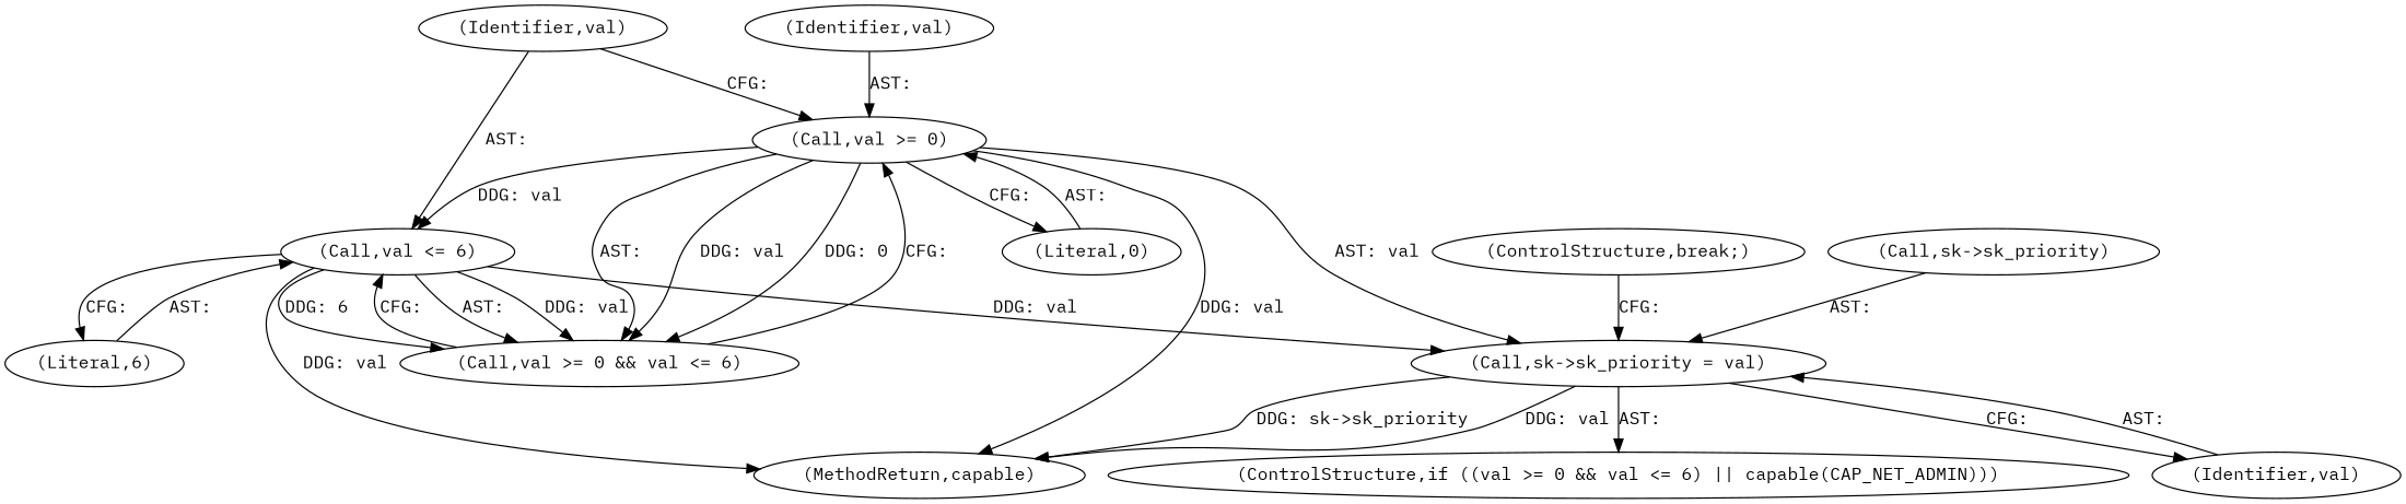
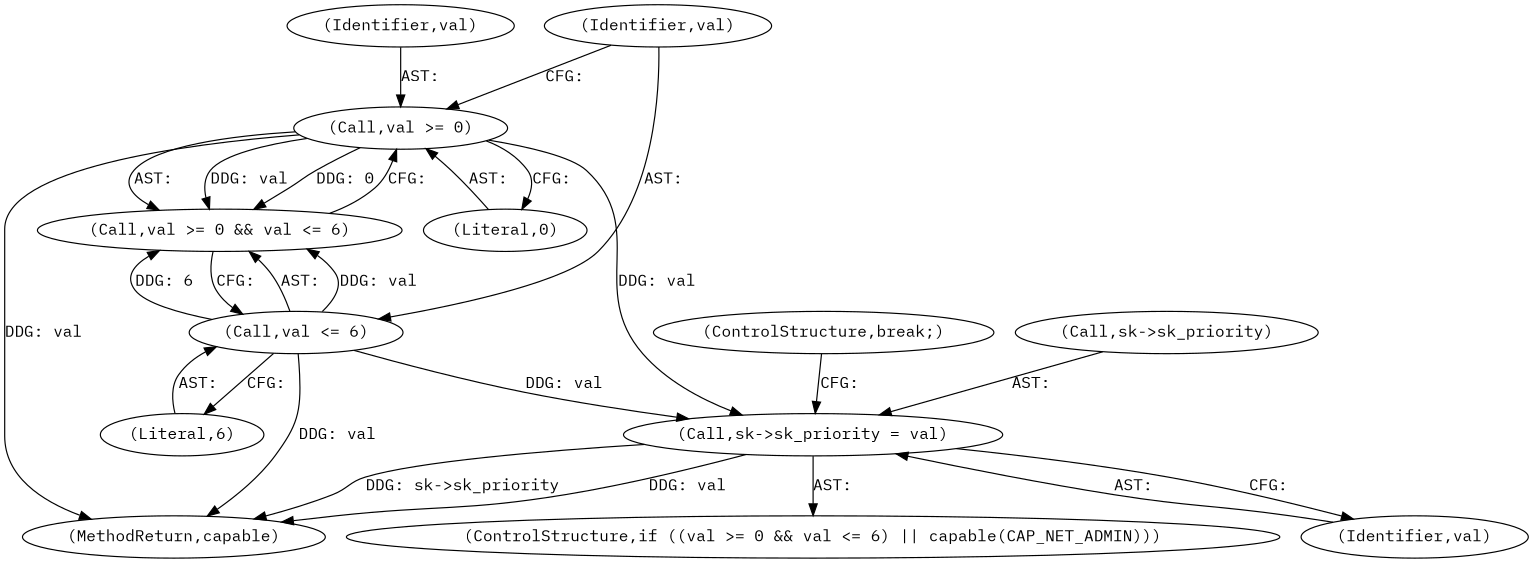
  digraph {
    fontname="IBM Plex Mono"
    node [fontname="IBM Plex Mono"]
    edge [fontname="IBM Plex Mono"]
    n1 [label="(Call,sk->sk_priority = val)"]
    n2 [label="(Identifier,val)"]
    n3 [label="(MethodReturn,capable)"]
    n4 [label="(ControlStructure,if ((val >= 0 && val <= 6) || capable(CAP_NET_ADMIN)))"]
    n5 [label="(Call,val >= 0)"]
    n6 [label="(Call,val <= 6)"]
    n7 [label="(Call,val >= 0 && val <= 6)"]
    n8 [label="(Literal,0)"]
    n9 [label="(Literal,6)"]
    n10 [label="(Identifier,val)"]
    n11 [label="(ControlStructure,break;)"]
    n12 [label="(Identifier,val)"]
    n13 [label="(Call,sk->sk_priority)"]
    n1 -> n2 [label="CFG: "]
    n1 -> n3 [label="DDG: val"]
    n1 -> n3 [label="DDG: sk->sk_priority"]
    n1 -> n4 [label="AST: "]
    n2 -> n1 [label="AST: "]
-   n5 -> n1 [label="AST: val"]
+   n5 -> n1 [label="DDG: val"]
    n5 -> n3 [label="DDG: val"]
-   n5 -> n6 [label="DDG: val"]
    n5 -> n7 [label="AST: "]
    n5 -> n7 [label="DDG: val"]
    n5 -> n7 [label="DDG: 0"]
    n5 -> n8 [label="CFG: "]
    n6 -> n1 [label="DDG: val"]
    n6 -> n3 [label="DDG: val"]
    n6 -> n7 [label="AST: "]
    n6 -> n7 [label="DDG: val"]
    n6 -> n7 [label="DDG: 6"]
    n6 -> n9 [label="CFG: "]
    n7 -> n5 [label="CFG: "]
    n7 -> n6 [label="CFG: "]
    n8 -> n5 [label="AST: "]
    n9 -> n6 [label="AST: "]
    n10 -> n5 [label="AST: "]
    n11 -> n1 [label="CFG: "]
    n12 -> n5 [label="CFG: "]
    n12 -> n6 [label="AST: "]
    n13 -> n1 [label="AST: "]
  }
